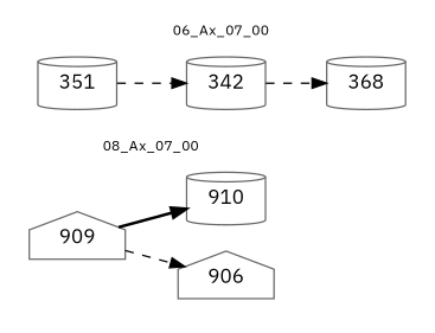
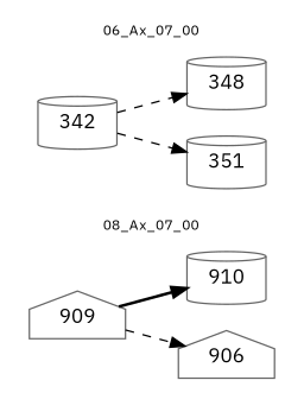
  digraph {
    fontname="IBM Plex Sans"
    rankdir=LR
    node [color=gray40 fontname="IBM Plex Sans" shape=cylinder]
    edge [color=black fontname="IBM Plex Sans" style=dashed]
    n1 [label=909 shape=house]
    n2 [label=906 shape=house]
    n3 [label=910]
    n4 [label=342]
    n5 [label=351]
-   n6 [label=368]
+   n6 [label=348]
    subgraph cluster_1 {
      color=white
      fontsize=10
      label="08_Ax_07_00"
      n1
      n2
      n3
    }
    subgraph cluster_2 {
      color=white
      fontsize=10
      label="06_Ax_07_00"
      n4
      n5
      n6
    }
    n1 -> n2
    n1 -> n3 [style=bold]
-   n5 -> n4
+   n4 -> n5
    n4 -> n6
  }
